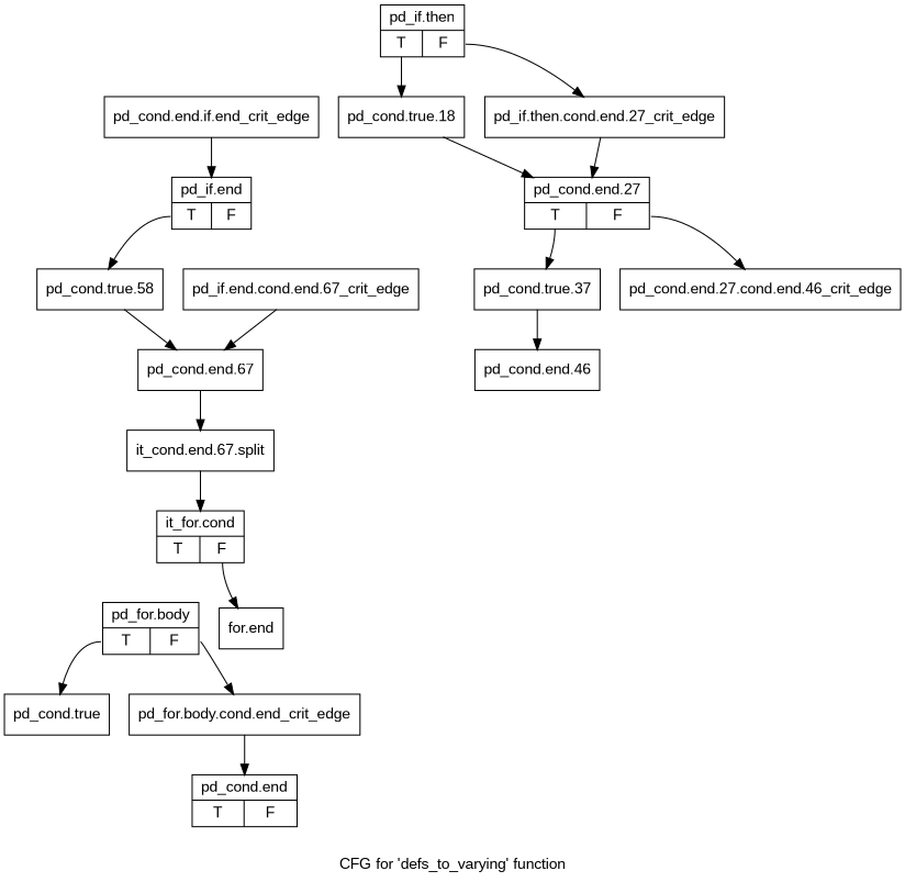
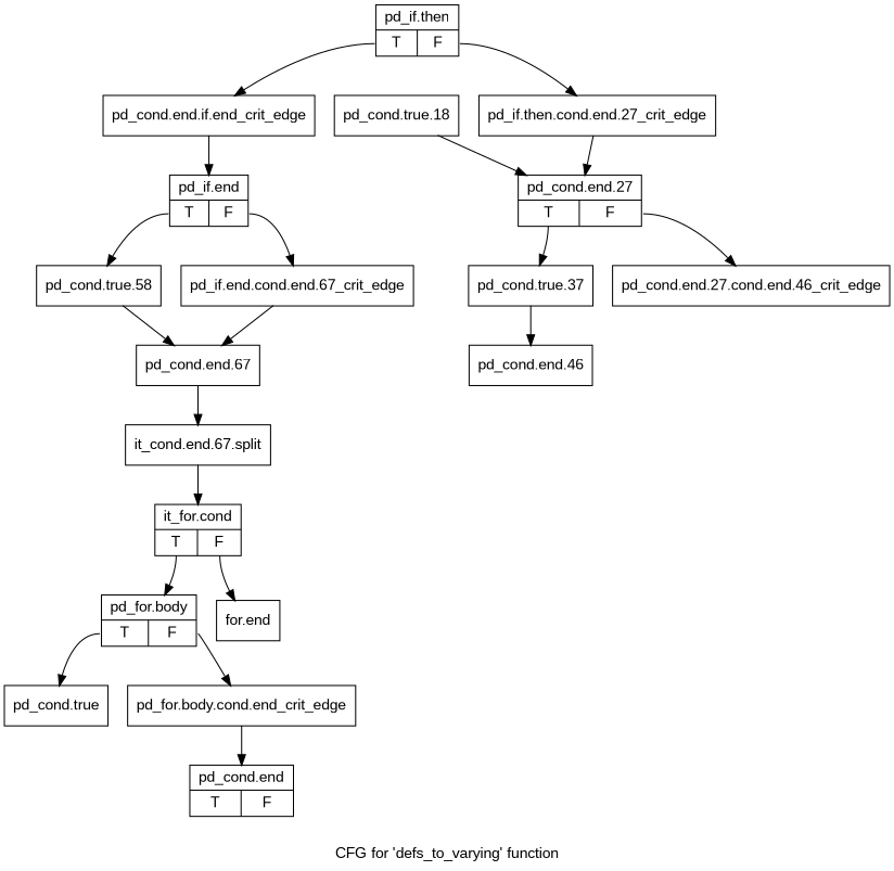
  digraph {
    fontname="Liberation Sans"
    label="CFG for 'defs_to_varying' function"
    node [fontname="Liberation Sans" shape=record]
    edge [fontname="Liberation Sans"]
    n1 [label="{it_for.cond|{<s0>T|<s1>F}}"]
    n2 [label="{pd_for.body|{<s0>T|<s1>F}}"]
    n3 [label="{for.end}"]
    n4 [label="{pd_cond.true}"]
    n5 [label="{pd_for.body.cond.end_crit_edge}"]
    n6 [label="{pd_cond.end|{<s0>T|<s1>F}}"]
    n7 [label="{pd_if.then|{<s0>T|<s1>F}}"]
    n8 [label="{pd_cond.true.18}"]
    n9 [label="{pd_if.then.cond.end.27_crit_edge}"]
    n10 [label="{pd_cond.end.if.end_crit_edge}"]
    n11 [label="{pd_if.end|{<s0>T|<s1>F}}"]
    n12 [label="{pd_cond.end.27|{<s0>T|<s1>F}}"]
    n13 [label="{pd_cond.true.58}"]
    n14 [label="{pd_if.end.cond.end.67_crit_edge}"]
    n15 [label="{pd_cond.end.67}"]
    n16 [label="{pd_cond.true.37}"]
    n17 [label="{pd_cond.end.27.cond.end.46_crit_edge}"]
    n18 [label="{pd_cond.end.46}"]
    n19 [label="{it_cond.end.67.split}"]
+   n1 -> n2 [tailport=s0]
    n1 -> n3 [tailport=s1]
    n2 -> n4 [tailport=s0]
    n2 -> n5 [tailport=s1]
    n5 -> n6
-   n7 -> n8 [tailport=s0]
+   n7 -> n10 [tailport=s0]
    n7 -> n9 [tailport=s1]
    n8 -> n12
    n9 -> n12
    n10 -> n11
    n11 -> n13 [tailport=s0]
+   n11 -> n14 [tailport=s1]
    n12 -> n16 [tailport=s0]
    n12 -> n17 [tailport=s1]
    n13 -> n15
    n14 -> n15
    n15 -> n19
    n16 -> n18
    n19 -> n1
  }
